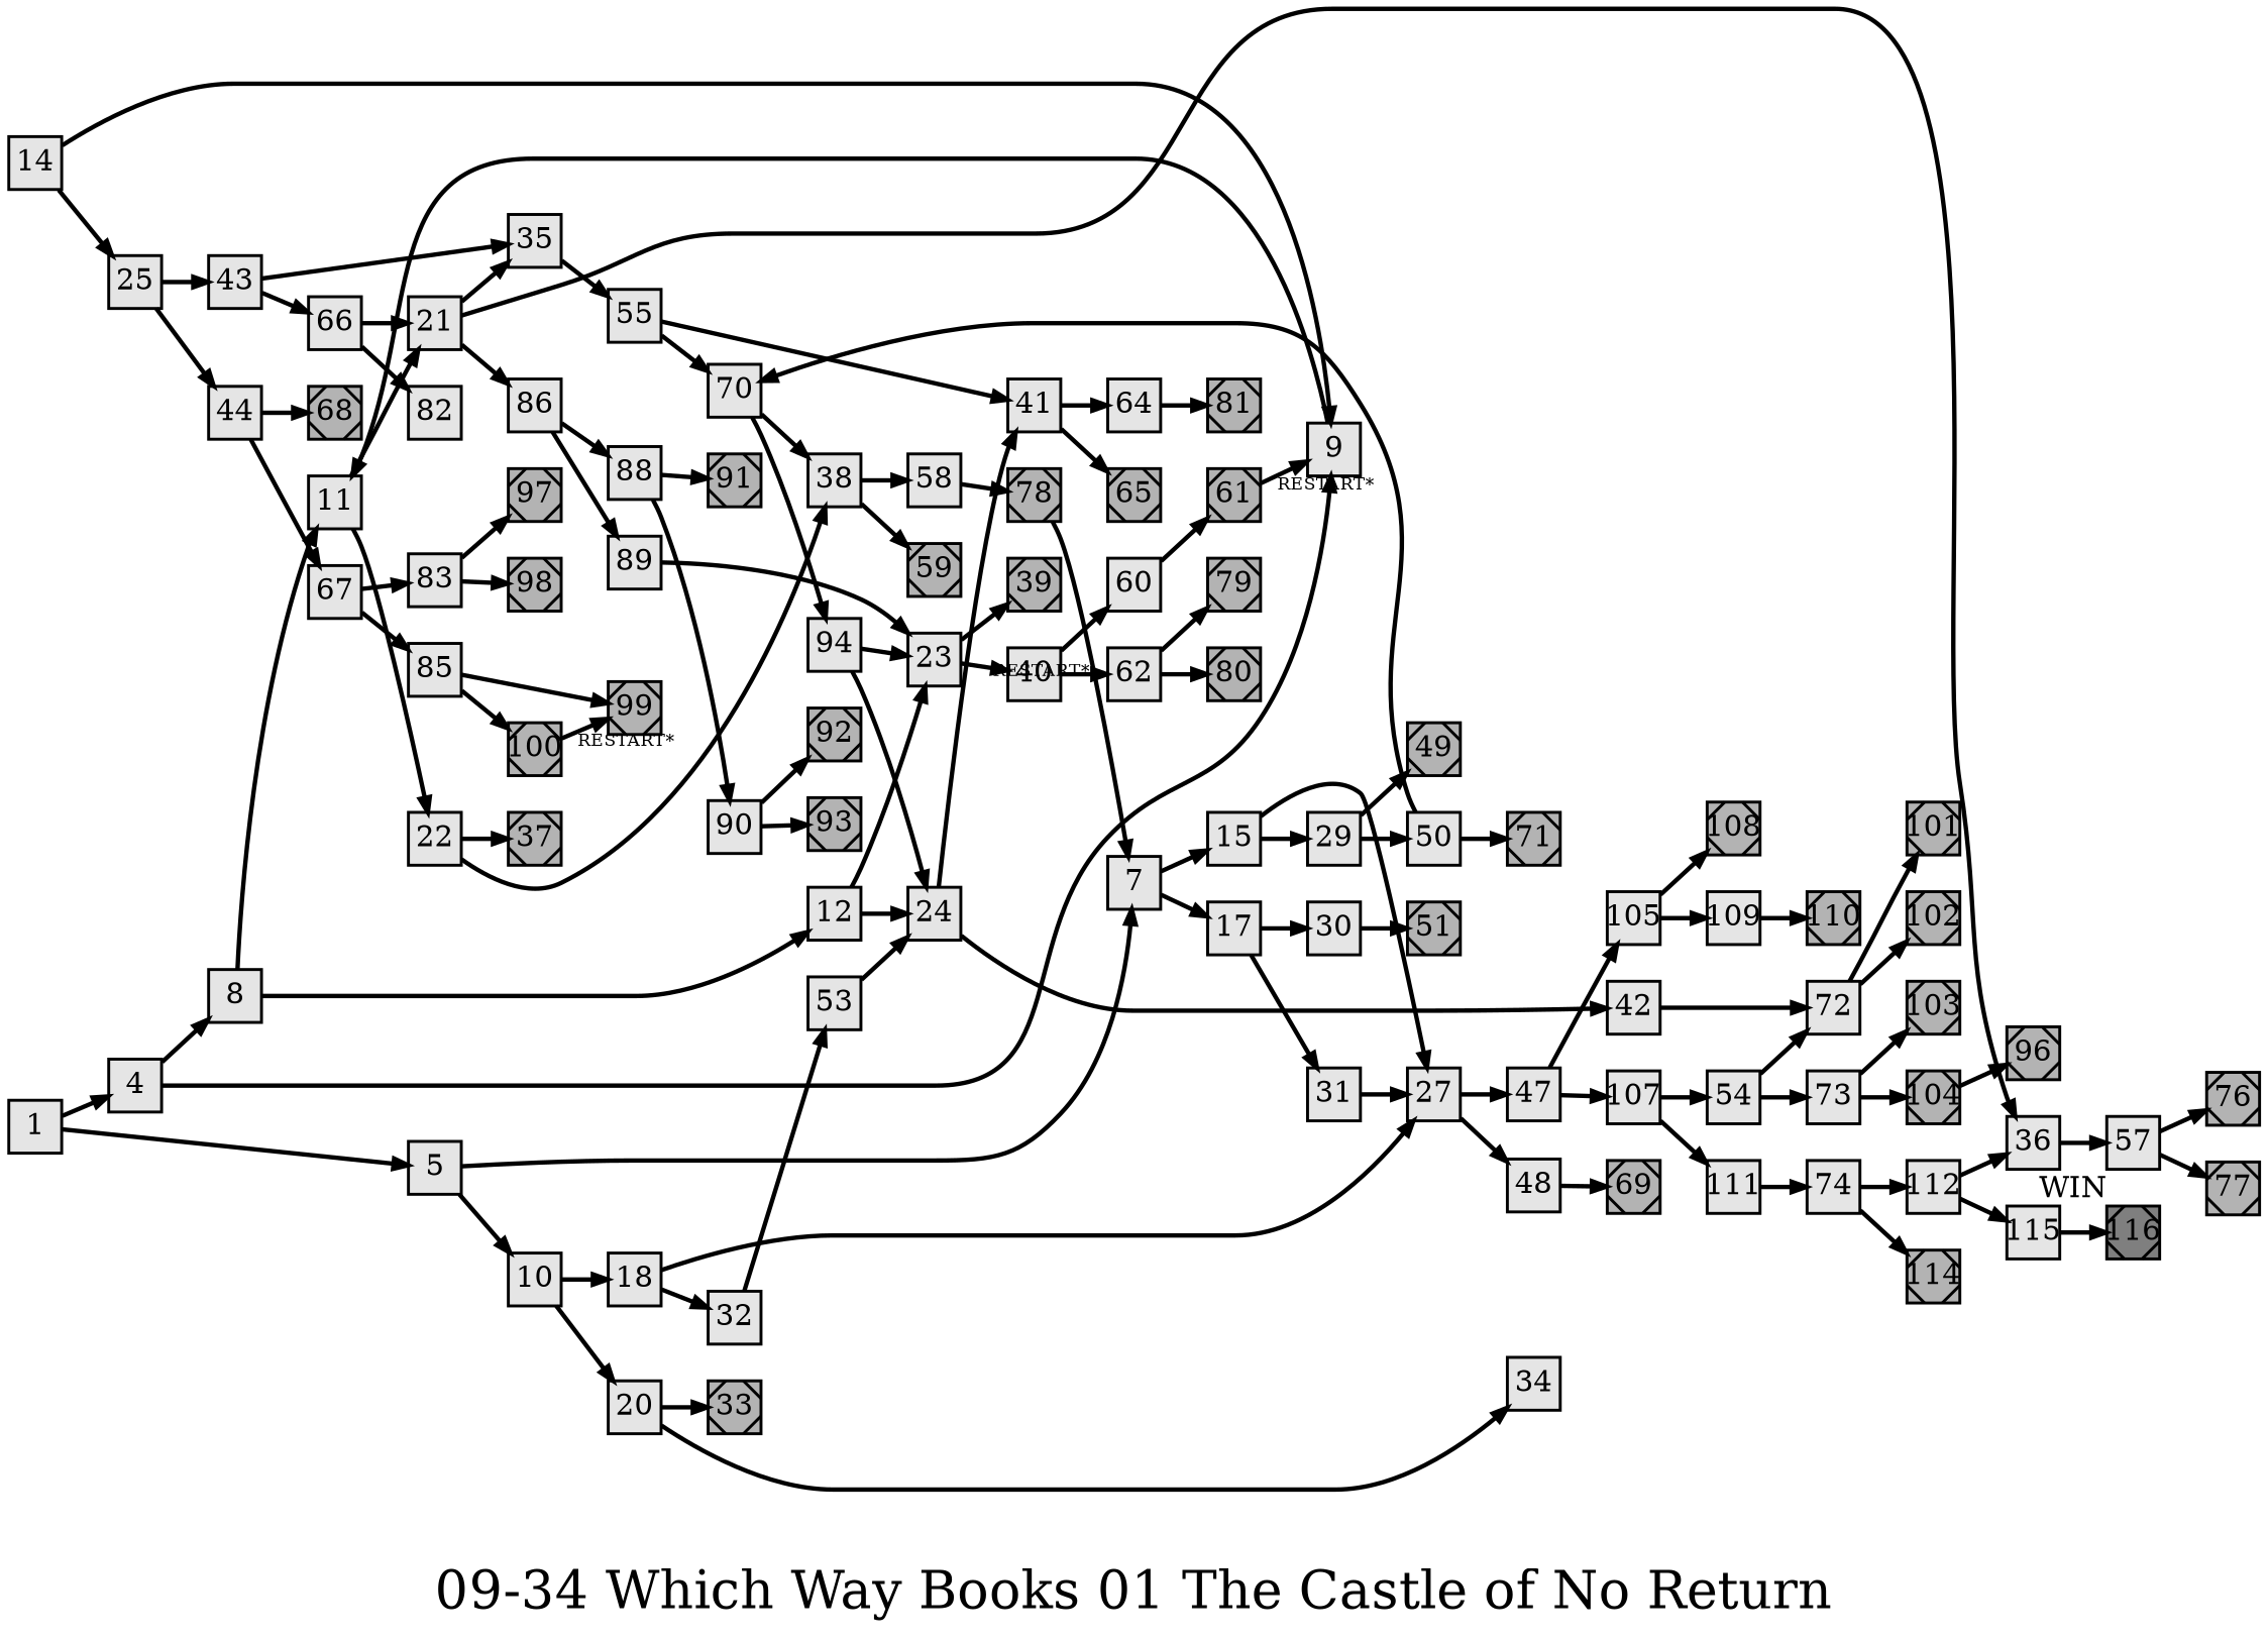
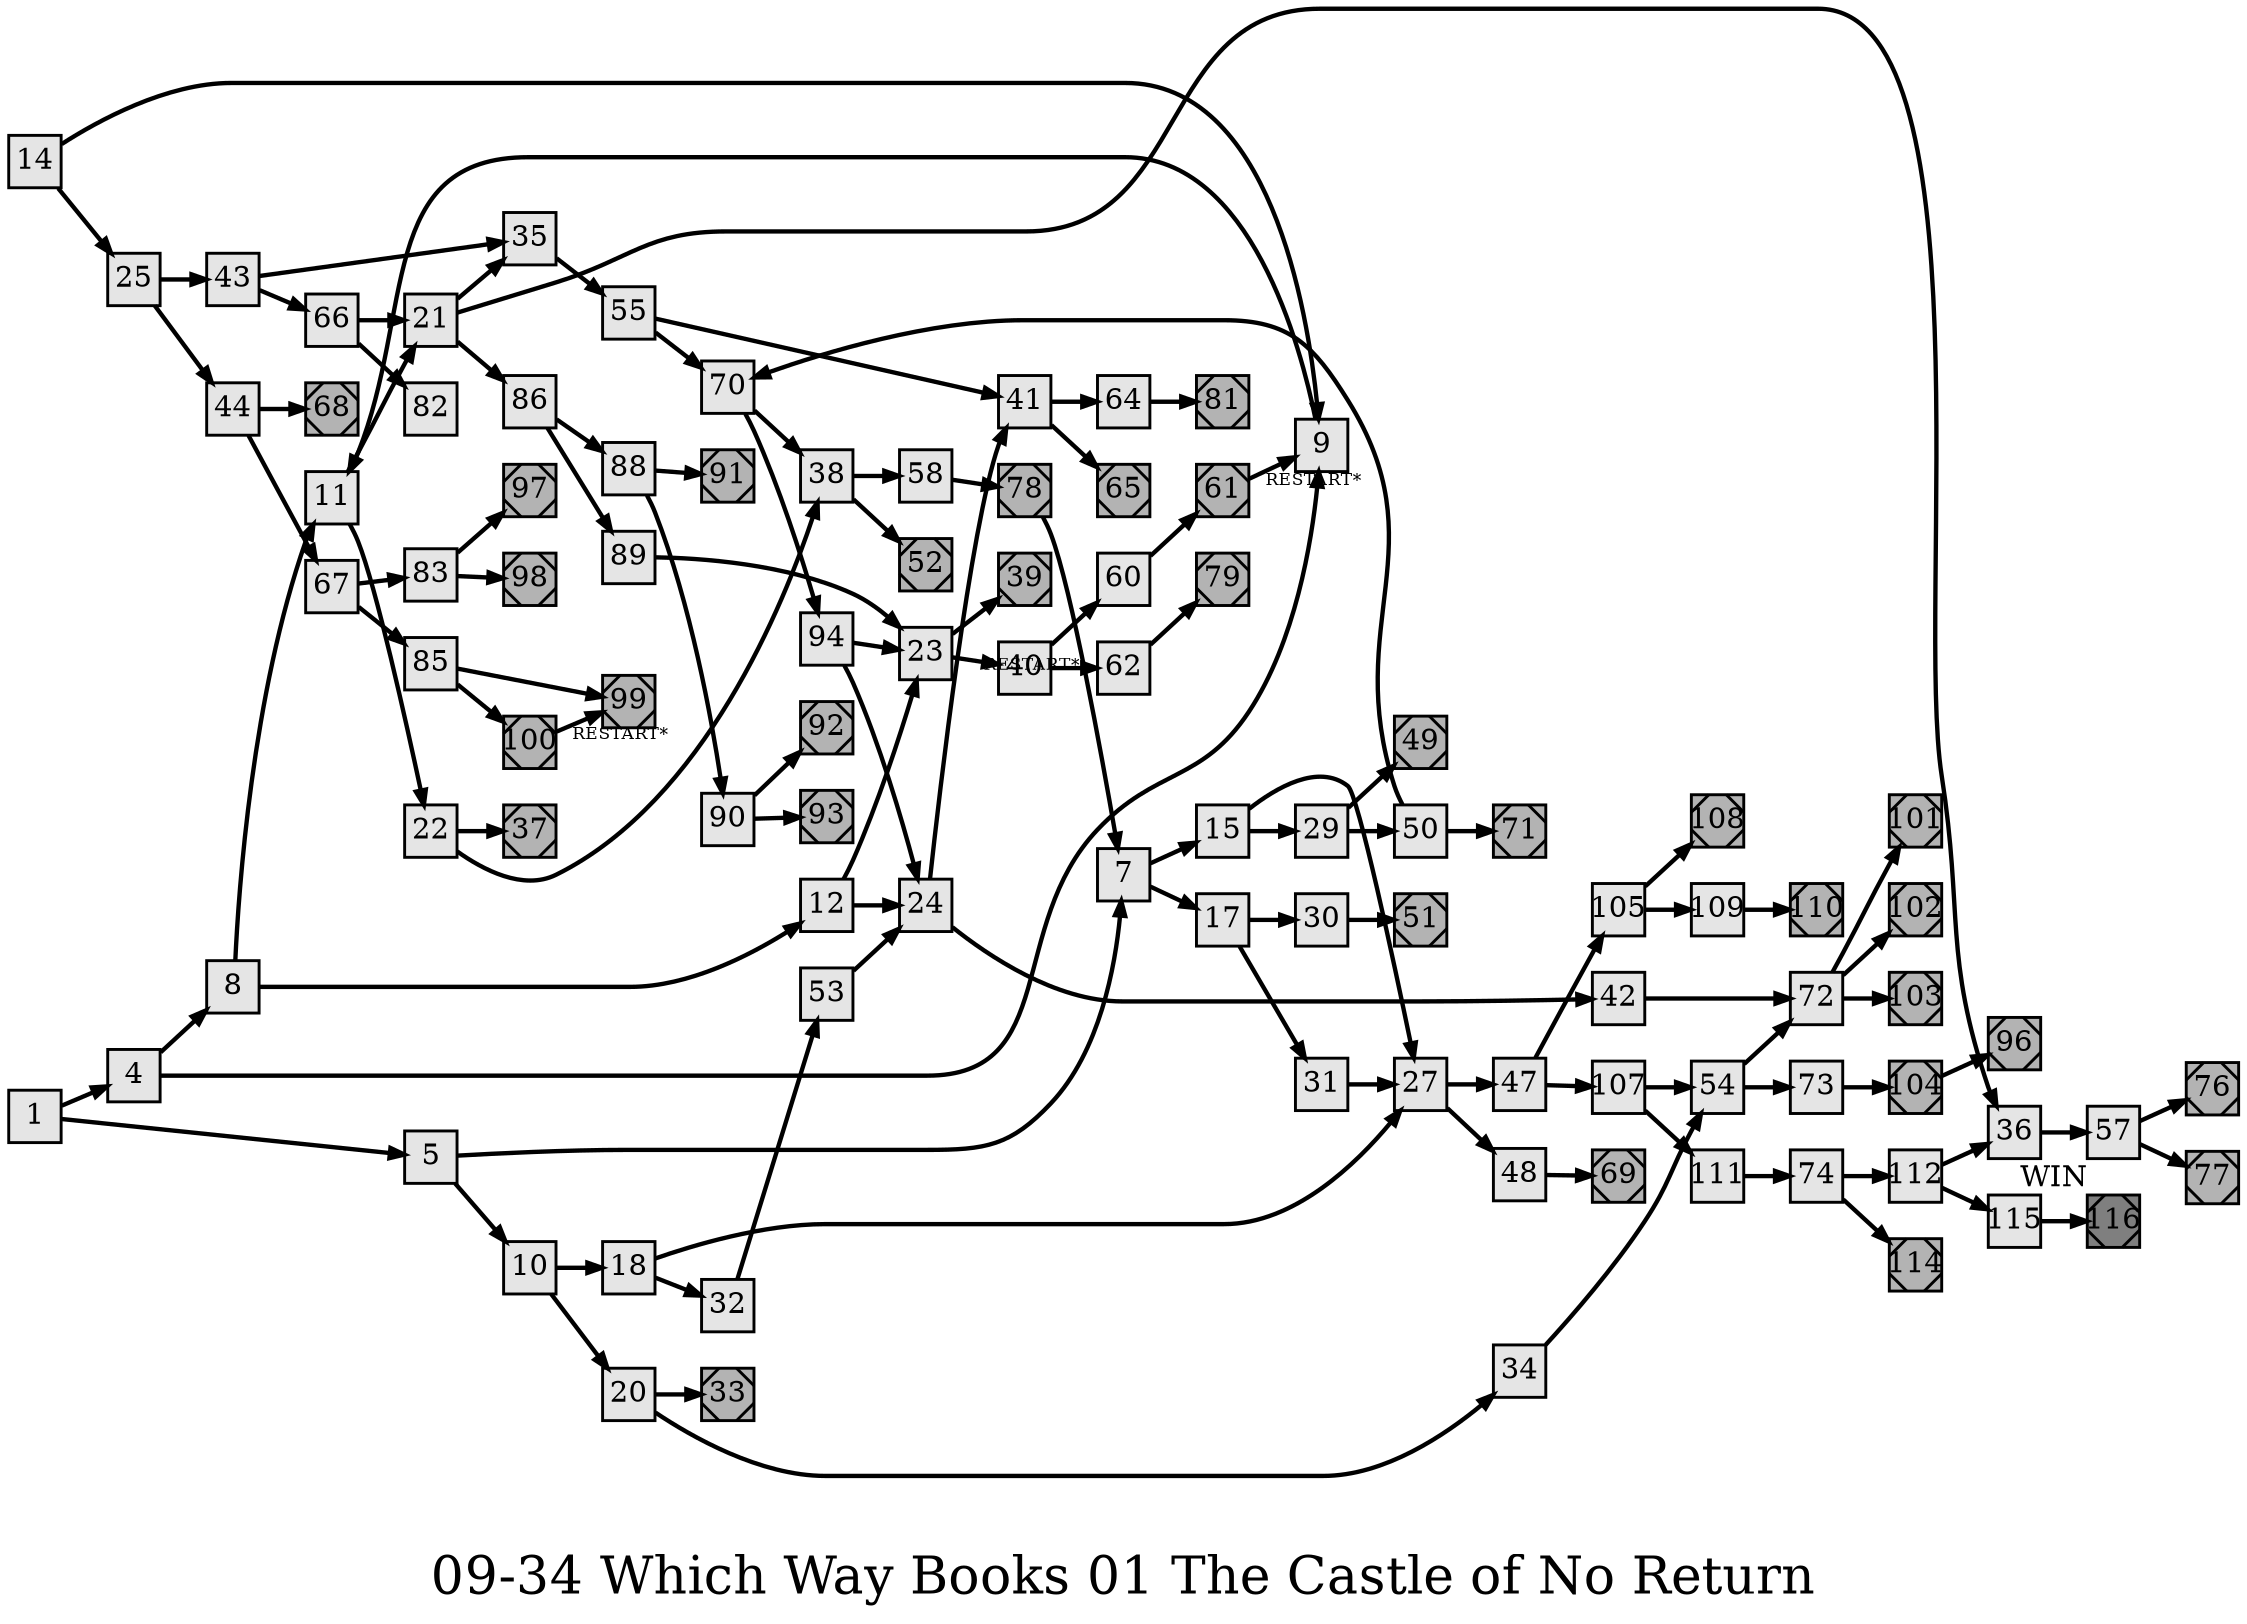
  digraph {
    fontsize=36
    label="09-34 Which Way Books 01 The Castle of No Return"
    nodesep=0.35
    ordering=out
    rankdir=LR
    ranksep=0.45
    node [fillcolor=grey90 fixedsize=true fontsize=20 labelfloat=true margin="0,0" penwidth=2 regular=true shape=rect style=filled]
    edge [fontsize=12 labelfloat=true penwidth=3]
    1
    4
    5
    8
    9
    7
    10
    11
    12
    15
    17
    18
    20
    21
    22
    23
    24
    14
    25
    27
    29
    30
    31
    32
    33 [fillcolor=grey70 shape=Msquare]
    34
    47
    48
    49 [fillcolor=grey70 shape=Msquare]
    50
    51 [fillcolor=grey70 shape=Msquare]
    35
    36
    86
    37 [fillcolor=grey70 shape=Msquare]
    38
    39 [fillcolor=grey70 shape=Msquare]
    40
    41
    42
    43
    44
    53
    54
    55
    57
    88
    89
    58
-   59 [fillcolor=grey70 shape=Msquare]
+   59 [fillcolor=grey70 shape=Msquare label=52]
    60
    62
    64
    65 [fillcolor=grey70 shape=Msquare]
    72
    66
    67
    68 [fillcolor=grey70 shape=Msquare]
    105
    107
    69 [fillcolor=grey70 shape=Msquare]
    70
    71 [fillcolor=grey70 shape=Msquare]
    73
    76 [fillcolor=grey70 shape=Msquare]
    77 [fillcolor=grey70 shape=Msquare]
    90
    91 [fillcolor=grey70 shape=Msquare]
    78 [fillcolor=grey70 shape=Msquare]
    61 [fillcolor=grey70 shape=Msquare]
    79 [fillcolor=grey70 shape=Msquare]
-   80 [fillcolor=grey70 shape=Msquare]
    81 [fillcolor=grey70 shape=Msquare]
    101 [fillcolor=grey70 shape=Msquare]
    102 [fillcolor=grey70 shape=Msquare]
    82
    83
    85
    108 [fillcolor=grey70 shape=Msquare]
    109
    111
    94
    103 [fillcolor=grey70 shape=Msquare]
    104 [fillcolor=grey70 shape=Msquare]
    97 [fillcolor=grey70 shape=Msquare]
    98 [fillcolor=grey70 shape=Msquare]
    99 [fillcolor=grey70 shape=Msquare]
    100 [fillcolor=grey70 shape=Msquare]
    110 [fillcolor=grey70 shape=Msquare]
    74
    96 [fillcolor=grey70 shape=Msquare]
    112
    114 [fillcolor=grey70 shape=Msquare]
    115
    116 [fillcolor=grey50 shape=Msquare xlabel=WIN]
    92 [fillcolor=grey70 shape=Msquare]
    93 [fillcolor=grey70 shape=Msquare]
    1 -> 4
    1 -> 5
    4 -> 8
    4 -> 9
    5 -> 7
    5 -> 10
    8 -> 11
    8 -> 12
    9 -> 11
    7 -> 15
    7 -> 17
    10 -> 18
    10 -> 20
    11 -> 21
    11 -> 22
    12 -> 23
    12 -> 24
    15 -> 27
    15 -> 29
    17 -> 30
    17 -> 31
    18 -> 27
    18 -> 32
    20 -> 33
    20 -> 34
    21 -> 35
    21 -> 36
    21 -> 86
    22 -> 37
    22 -> 38
    23 -> 39
    23 -> 40
    24 -> 41
    24 -> 42
    14 -> 9
    14 -> 25
    25 -> 43
    25 -> 44
    27 -> 47
    27 -> 48
    29 -> 49
    29 -> 50
    30 -> 51
    31 -> 27
    32 -> 53
+   34 -> 54
    47 -> 105
    47 -> 107
    48 -> 69
    50 -> 70
    50 -> 71
    35 -> 55
    36 -> 57
    86 -> 88
    86 -> 89
    38 -> 58
    38 -> 59
    40 -> 60
    40 -> 62
    41 -> 64
    41 -> 65
    42 -> 72
    43 -> 35
    43 -> 66
    44 -> 67
    44 -> 68
    53 -> 24
    54 -> 72
    54 -> 73
    55 -> 41
    55 -> 70
    57 -> 76
    57 -> 77
    88 -> 90
    88 -> 91
    89 -> 23
    58 -> 78
    60 -> 61
    62 -> 79
-   62 -> 80
    64 -> 81
    72 -> 101
    72 -> 102
    66 -> 21
    66 -> 82
    67 -> 83
    67 -> 85
    105 -> 108
    105 -> 109
    107 -> 54
    107 -> 111
    70 -> 38
    70 -> 94
-   73 -> 103
+   72 -> 103
    73 -> 104
    90 -> 92
    90 -> 93
    78 -> 7 [xlabel="RESTART*"]
    61 -> 9 [xlabel="RESTART*"]
    83 -> 97
    83 -> 98
    85 -> 99
    85 -> 100
    109 -> 110
    111 -> 74
    94 -> 23
    94 -> 24
    104 -> 96
    100 -> 99 [xlabel="RESTART*"]
    74 -> 112
    74 -> 114
    112 -> 36
    112 -> 115
    115 -> 116
  }
